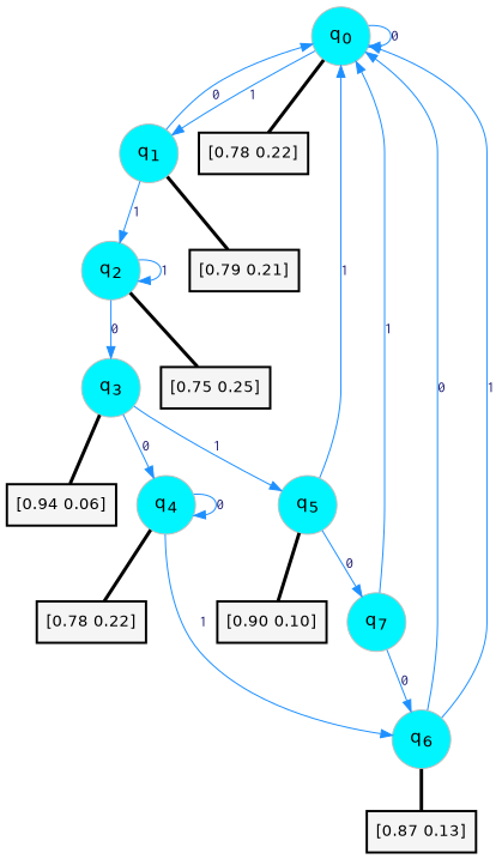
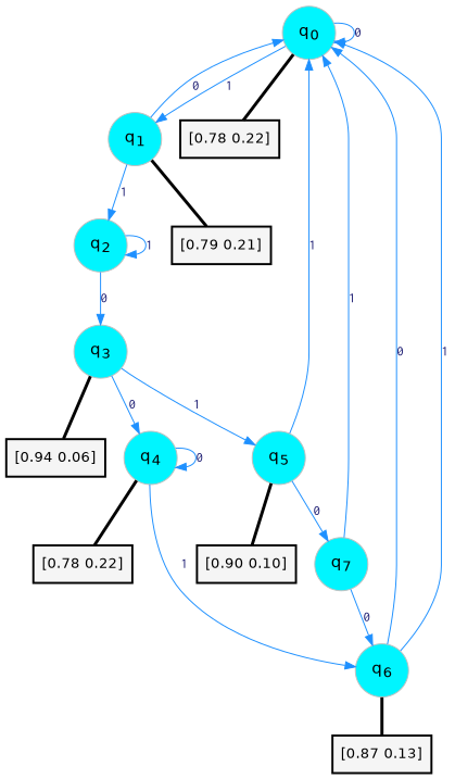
  digraph {
    rankdir=TD
    node [color=gray fillcolor=turquoise1 fontcolor=black fontname=Helvetica fontsize=16 fontweight=bold shape=circle style=filled]
    edge [arrowsize=1 color=dodgerblue1 fontcolor=midnightblue fontname=courier fontweight=bold penwidth=1 style=solid weight=20]
    n1 [label=<q<SUB>0</SUB>>]
    n2 [label=<q<SUB>1</SUB>>]
    n3 [color=black fillcolor=whitesmoke fontsize=14 label="[0.78 0.22]" penwidth=2 shape=box]
    n4 [label=<q<SUB>2</SUB>>]
    n5 [color=black fillcolor=whitesmoke fontsize=14 label="[0.79 0.21]" penwidth=2 shape=box]
    n6 [label=<q<SUB>3</SUB>>]
-   n7 [color=black fillcolor=whitesmoke fontsize=14 label="[0.75 0.25]" penwidth=2 shape=box]
    n8 [label=<q<SUB>4</SUB>>]
    n9 [label=<q<SUB>5</SUB>>]
    n10 [color=black fillcolor=whitesmoke fontsize=14 label="[0.94 0.06]" penwidth=2 shape=box]
    n11 [label=<q<SUB>6</SUB>>]
    n12 [color=black fillcolor=whitesmoke fontsize=14 label="[0.78 0.22]" penwidth=2 shape=box]
    n13 [label=<q<SUB>7</SUB>>]
    n14 [color=black fillcolor=whitesmoke fontsize=14 label="[0.90 0.10]" penwidth=2 shape=box]
    n15 [color=black fillcolor=whitesmoke fontsize=14 label="[0.87 0.13]" penwidth=2 shape=box]
    n1 -> n1 [label=0]
    n1 -> n2 [label=1]
    n1 -> n3 [arrowhead=none color=black penwidth=3]
    n2 -> n1 [label=0]
    n2 -> n4 [label=1]
    n2 -> n5 [arrowhead=none color=black penwidth=3]
    n4 -> n4 [label=1]
    n4 -> n6 [label=0]
-   n4 -> n7 [arrowhead=none color=black penwidth=3]
    n6 -> n8 [label=0]
    n6 -> n9 [label=1]
    n6 -> n10 [arrowhead=none color=black penwidth=3]
    n8 -> n8 [label=0]
    n8 -> n11 [label=1]
    n8 -> n12 [arrowhead=none color=black penwidth=3]
    n9 -> n1 [label=1]
    n9 -> n13 [label=0]
    n9 -> n14 [arrowhead=none color=black penwidth=3]
    n11 -> n1 [label=0]
    n11 -> n1 [label=1]
    n11 -> n15 [arrowhead=none color=black penwidth=3]
    n13 -> n1 [label=1]
    n13 -> n11 [label=0]
  }
